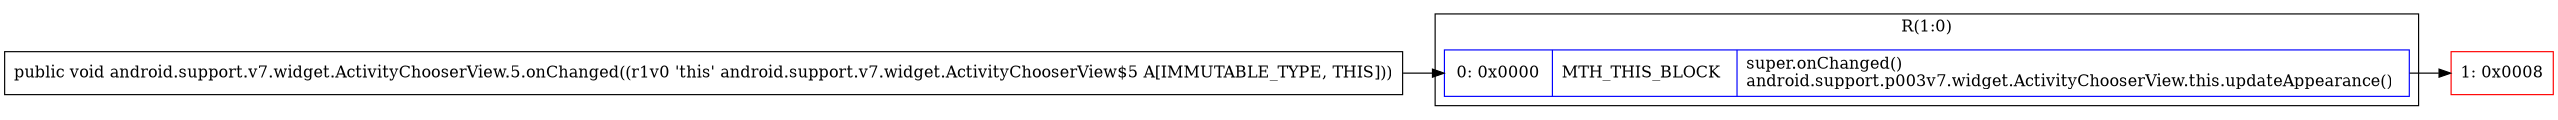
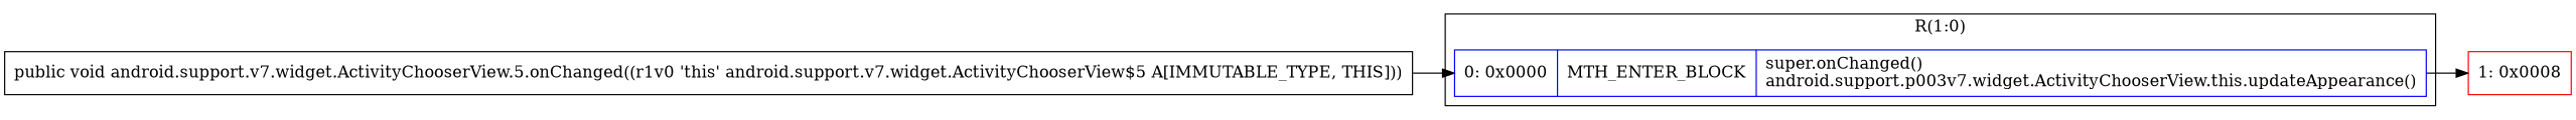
  digraph {
    rankdir=LR
    node [shape=record]
-   n1 [color=blue label="{0\:\ 0x0000|MTH_THIS_BLOCK\l|super.onChanged()\landroid.support.p003v7.widget.ActivityChooserView.this.updateAppearance()\l}"]
+   n1 [color=blue label="{0\:\ 0x0000|MTH_ENTER_BLOCK\l|super.onChanged()\landroid.support.p003v7.widget.ActivityChooserView.this.updateAppearance()\l}"]
    n2 [color=red label="{1\:\ 0x0008}"]
    n3 [label="{public void android.support.v7.widget.ActivityChooserView.5.onChanged((r1v0 'this' android.support.v7.widget.ActivityChooserView$5 A[IMMUTABLE_TYPE, THIS])) }"]
    subgraph cluster_1 {
      label="R(1:0)"
      n1
    }
    n1 -> n2
    n3 -> n1
  }
